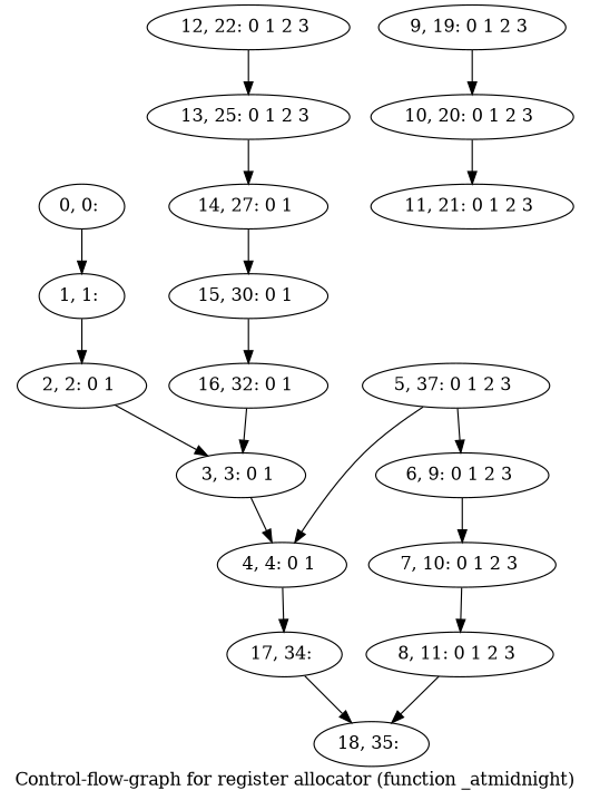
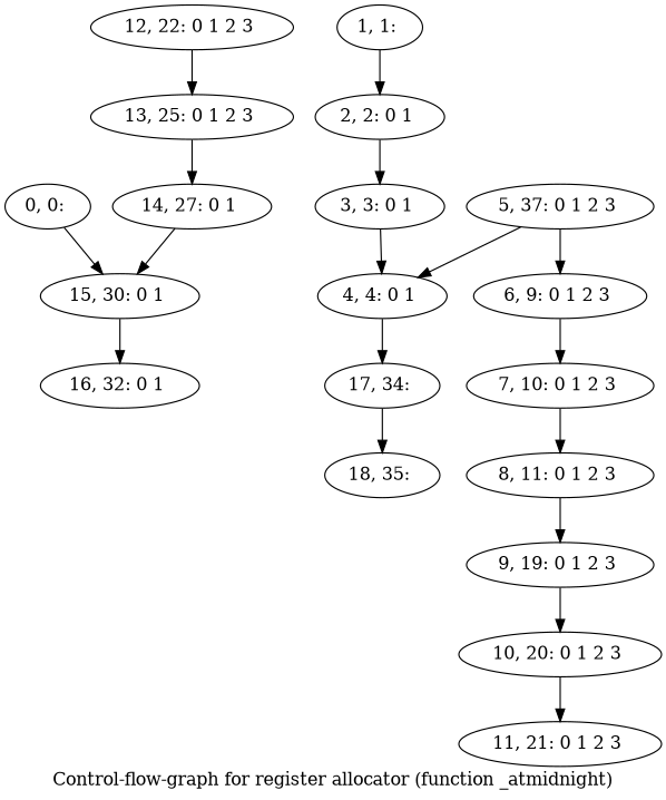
  digraph {
    label="Control-flow-graph for register allocator (function _atmidnight)"
    n1 [label="0, 0: "]
    n2 [label="1, 1: "]
    n3 [label="2, 2: 0 1 "]
    n4 [label="3, 3: 0 1 "]
    n5 [label="4, 4: 0 1 "]
    n6 [label="17, 34: "]
    n7 [label="5, 37: 0 1 2 3 "]
    n8 [label="6, 9: 0 1 2 3 "]
    n9 [label="18, 35: "]
    n10 [label="7, 10: 0 1 2 3 "]
    n11 [label="8, 11: 0 1 2 3 "]
    n12 [label="9, 19: 0 1 2 3 "]
    n13 [label="10, 20: 0 1 2 3 "]
    n14 [label="14, 27: 0 1 "]
    n15 [label="15, 30: 0 1 "]
    n16 [label="11, 21: 0 1 2 3 "]
    n17 [label="12, 22: 0 1 2 3 "]
    n18 [label="13, 25: 0 1 2 3 "]
    n19 [label="16, 32: 0 1 "]
-   n1 -> n2
+   n1 -> n15
    n2 -> n3
    n3 -> n4
    n4 -> n5
    n5 -> n6
    n6 -> n9
    n7 -> n5
    n7 -> n8
    n8 -> n10
    n10 -> n11
-   n11 -> n9
+   n11 -> n12
    n12 -> n13
    n13 -> n16
    n14 -> n15
    n15 -> n19
    n17 -> n18
    n18 -> n14
-   n19 -> n4
  }
